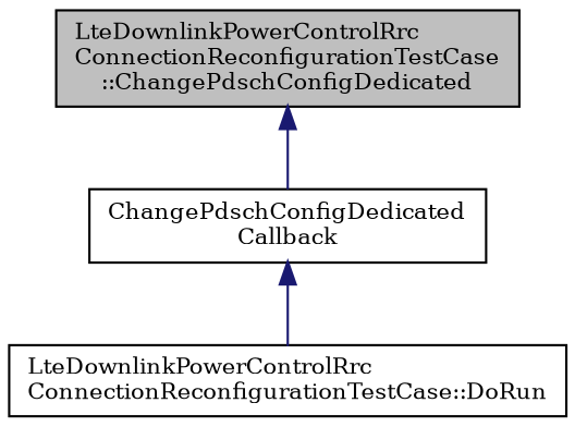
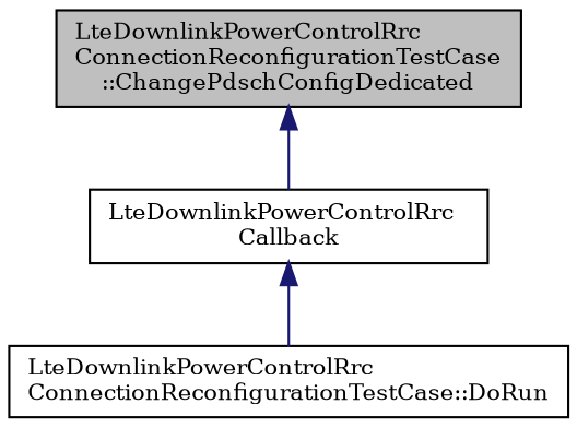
  digraph {
    rankdir=TB
    fontname="DejaVu Serif"
    node [color=black fillcolor=white fontname="DejaVu Serif" fontsize=10 shape=record style=filled]
    edge [color=midnightblue dir=back fontname="DejaVu Serif" fontsize=10 labelfontname=Helvetica labelfontsize=10 style=solid]
    n1 [fillcolor=grey75 fontcolor=black height=0.2 label="LteDownlinkPowerControlRrc\lConnectionReconfigurationTestCase\l::ChangePdschConfigDedicated" width=0.4]
-   n2 [height=0.2 label="ChangePdschConfigDedicated\lCallback" width=0.4]
+   n2 [height=0.2 label="LteDownlinkPowerControlRrc\lCallback" width=0.4]
    n3 [height=0.2 label="LteDownlinkPowerControlRrc\lConnectionReconfigurationTestCase::DoRun" width=0.4]
    n1 -> n2
    n2 -> n3
  }
